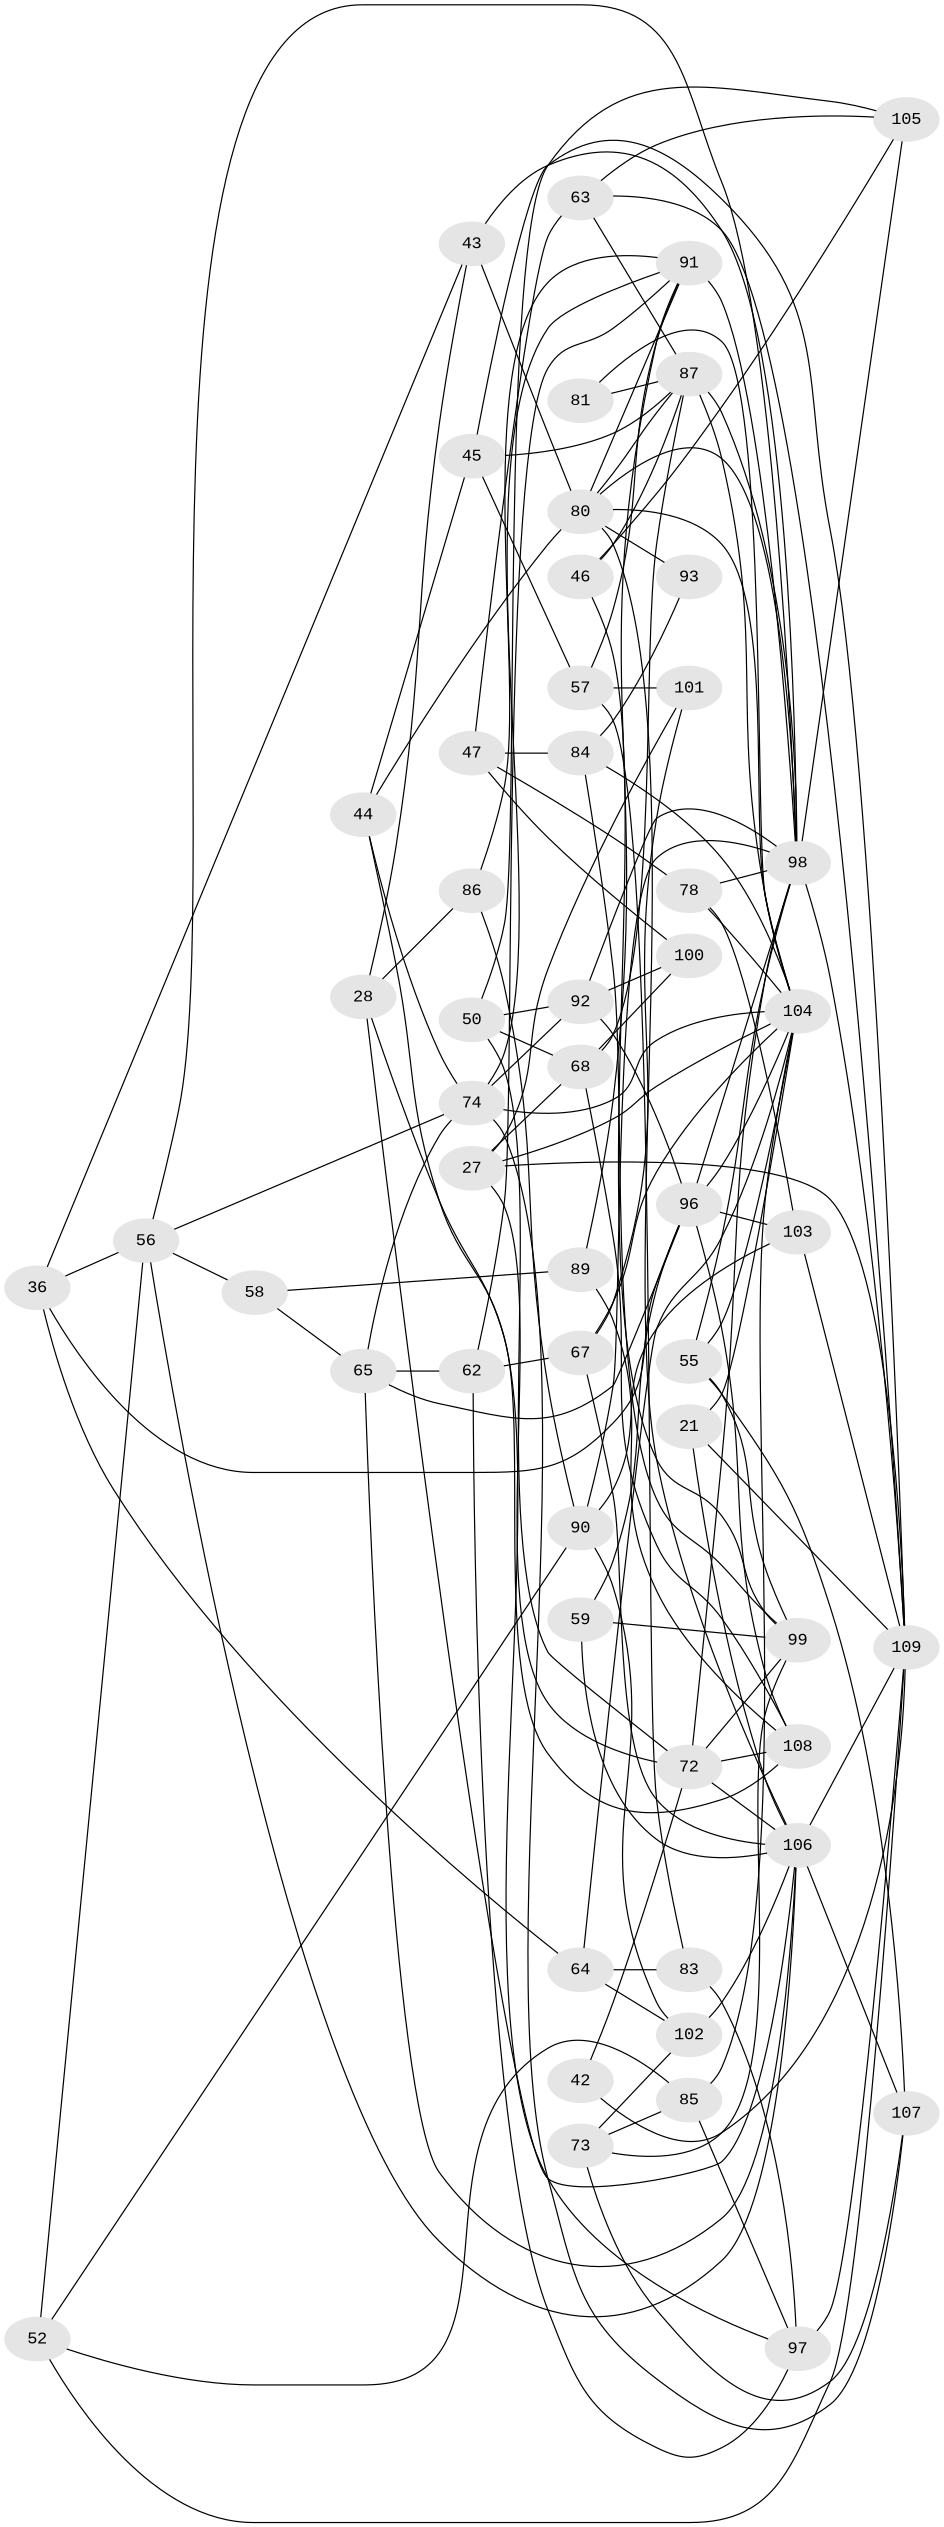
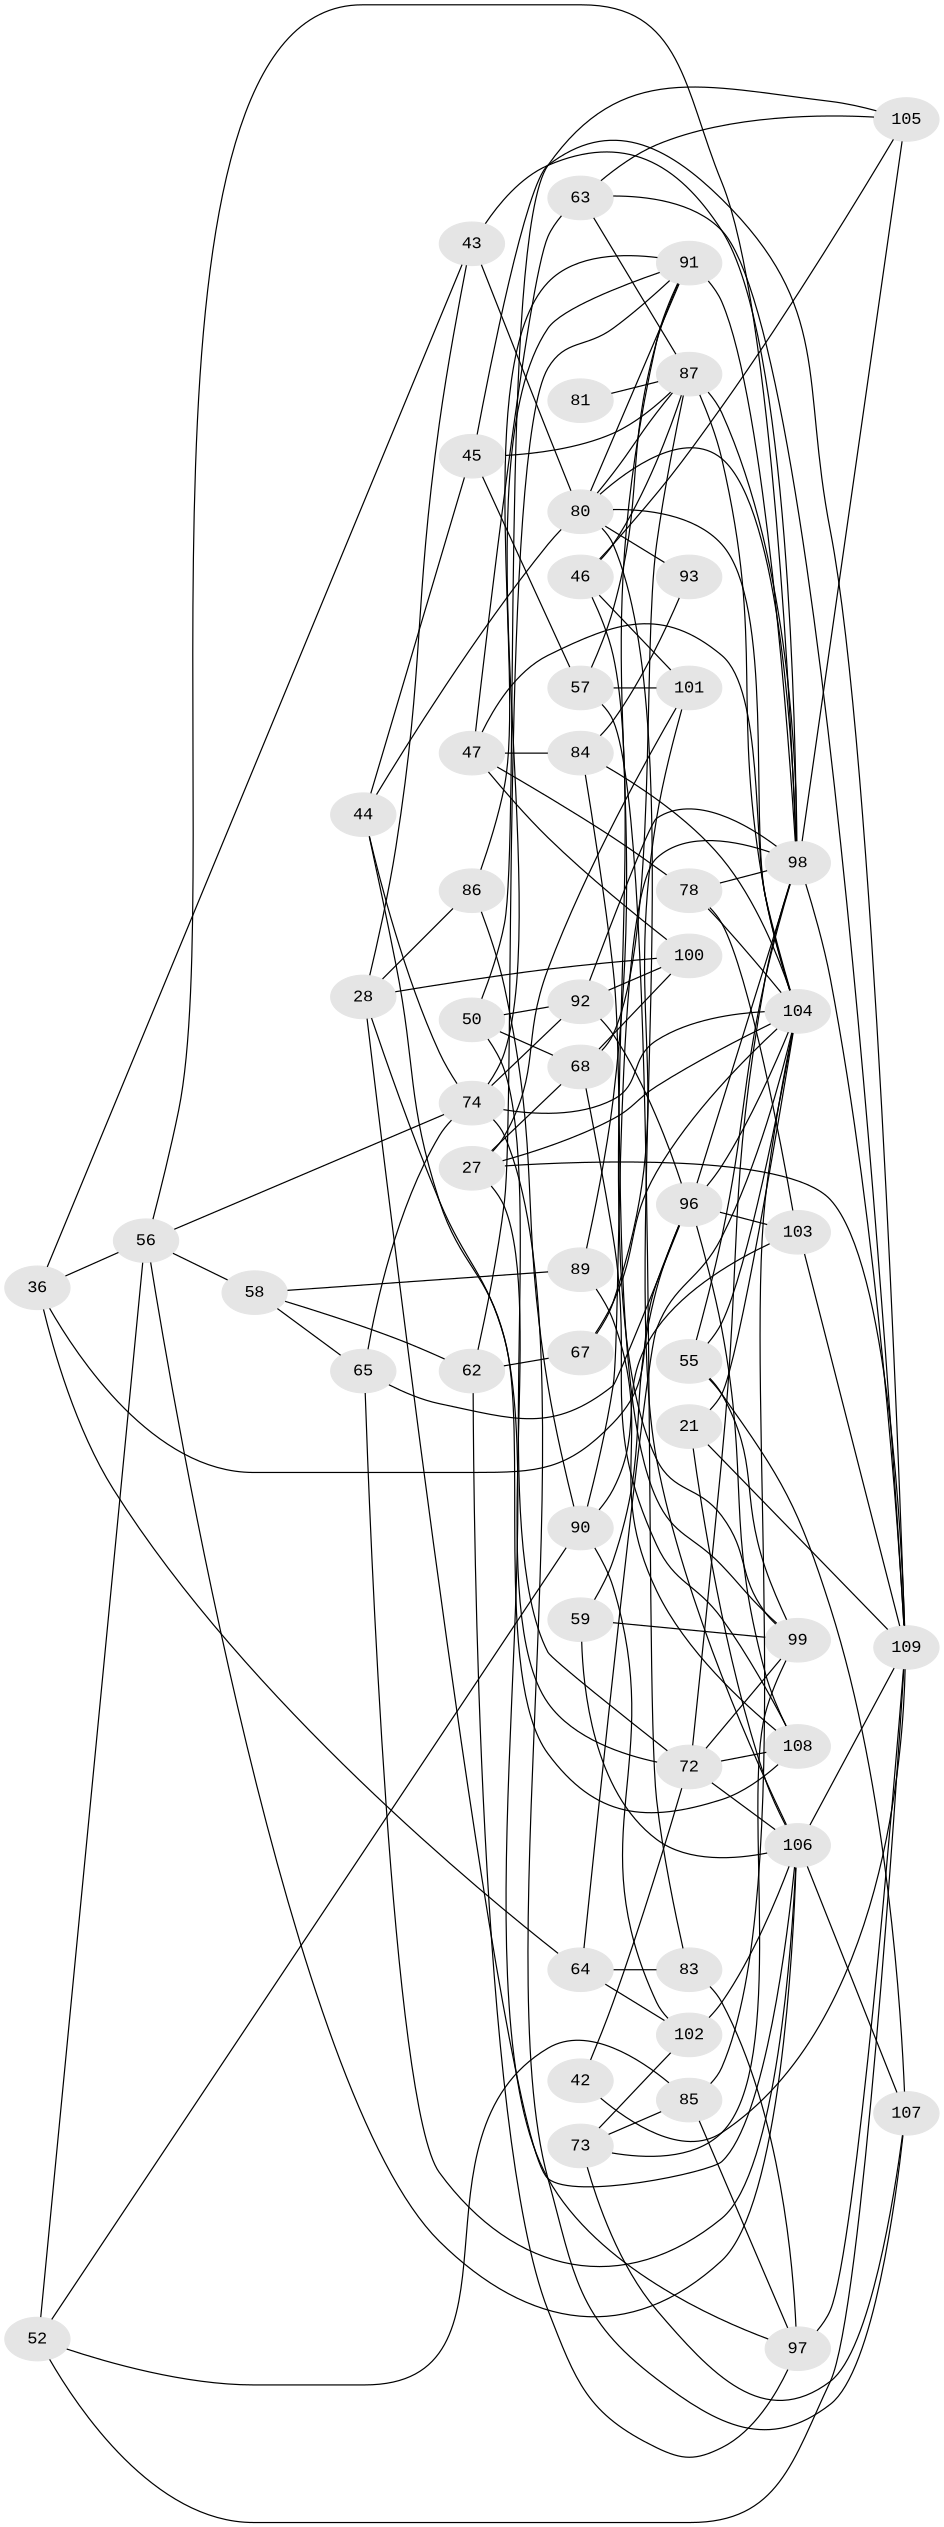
  graph {
    fontname="Liberation Mono"
    rankdir=LR
    node [color=gray90 fontname="Liberation Mono" style=filled]
    edge [fontname="Liberation Mono"]
    27 [super="+25"]
    68 [super="+38"]
    72 [super="+1+30+9+51"]
    101
    104 [super="+37+41+77"]
    109 [super="+71+60+49"]
    100
    108 [super="+70"]
    87 [super="+40"]
    106 [super="+6+76+54"]
    98 [super="+88+82+75"]
    99 [super="+3+39"]
    n13 [label=28 super="+18"]
    43
    86
    80 [super="+5+32"]
    90 [super="+53"]
    91 [super="+12+21"]
    107
    36 [super="+34"]
    56 [super="+10+35"]
    64
    96 [super="+19+95"]
    74 [super="+48+66"]
    58
    83
    102
    103
    42
    93
    105
    44
    45
    97 [super="+79"]
    57
    92 [super="+69"]
    46
    47
    63
    78
    84
    50
    52
    85
    55
    62
    65
    89
    67
    59
    n51 [label=21]
    73
    81
    27 -- 68 [weight=2]
    27 -- 72
    27 -- 101
    27 -- 104
    27 -- 109
    68 -- 100
    68 -- 108
    68 -- 87
    72 -- 108 [weight=2]
    72 -- 106
    72 -- 98 [weight=4]
    72 -- 99 [weight=3]
    87 -- 104
    87 -- 98
    106 -- 109 [weight=2]
    106 -- 107
    98 -- 109 [weight=2]
    98 -- 105
+   n13 -- 100
    n13 -- 108
    n13 -- 106 [weight=2]
    n13 -- 43
    n13 -- 86
    43 -- 98
    43 -- 80
    86 -- 90 [weight=2]
    86 -- 91
    80 -- 104
    80 -- 87
    80 -- 106
    80 -- 98
    80 -- 91
    80 -- 93 [weight=3]
    90 -- 98
    90 -- 102
    90 -- 103
    91 -- 98
    36 -- 43
    36 -- 56
    36 -- 64
    36 -- 96
    56 -- 106
    56 -- 98 [weight=3]
    56 -- 74
    56 -- 58
    64 -- 104
    64 -- 83
    64 -- 102
    96 -- 104
    96 -- 108
    96 -- 98 [weight=2]
    96 -- 103
    74 -- 104 [weight=3]
    74 -- 91 [weight=2]
    74 -- 107
    74 -- 92
-   65 -- 62
+   58 -- 62
    58 -- 65
    58 -- 89
    83 -- 97 [weight=2]
    102 -- 106
    103 -- 109
    42 -- 72
    42 -- 109 [weight=3]
    44 -- 80
    44 -- 74
    44 -- 45
    44 -- 97
    45 -- 109
    45 -- 87
    45 -- 57
    97 -- 109
    57 -- 101
    57 -- 91
    57 -- 83
    92 -- 100
    92 -- 98
    92 -- 96 [weight=2]
+   46 -- 101
    46 -- 87
    46 -- 99
    46 -- 105
    47 -- 100
    47 -- 63
    47 -- 78
    47 -- 84
    63 -- 109
    63 -- 87
    63 -- 105
    78 -- 104
    78 -- 98
    78 -- 103
    84 -- 104
    84 -- 99
    84 -- 93
    50 -- 68
    50 -- 72
    50 -- 105
    50 -- 92
    52 -- 109
    52 -- 90
    52 -- 56
    52 -- 85
    85 -- 104
    85 -- 97
    55 -- 104
    55 -- 98
    55 -- 99
    55 -- 107
    62 -- 91
    62 -- 97
    62 -- 67
    65 -- 106
    65 -- 96
    65 -- 74
    89 -- 108
    89 -- 91
    67 -- 101
    67 -- 104
-   67 -- 106
    59 -- 106
    59 -- 99
    59 -- 96
    n51 -- 104
    n51 -- 109
    n51 -- 106 [weight=2]
    73 -- 99
    73 -- 107
    73 -- 102
    73 -- 85
-   81 -- 104
+   47 -- 104
    81 -- 87
  }
